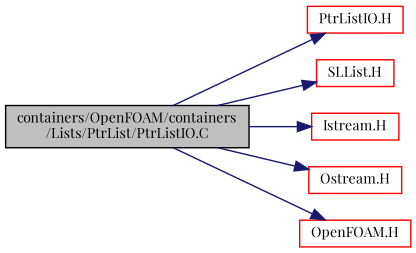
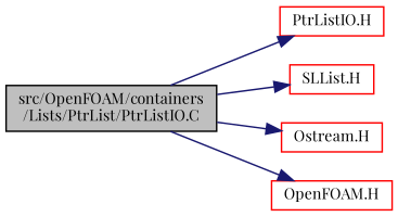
  digraph {
    fontname="Playfair Display"
    rankdir=LR
    node [color=red fontname="Playfair Display" fontsize=10 shape=record]
    edge [color=midnightblue fontname="Playfair Display" fontsize=10 labelfontname=FreeSans labelfontsize=10 style=solid]
-   n1 [color=black fillcolor=grey75 fontcolor=black height=0.2 label="containers/OpenFOAM/containers\l/Lists/PtrList/PtrListIO.C" style=filled width=0.4]
+   n1 [color=black fillcolor=grey75 fontcolor=black height=0.2 label="src/OpenFOAM/containers\l/Lists/PtrList/PtrListIO.C" style=filled width=0.4]
    n2 [height=0.2 label="PtrListIO.H" width=0.4]
    n3 [height=0.2 label="SLList.H" width=0.4]
-   n4 [height=0.2 label="Istream.H" width=0.4]
    n5 [height=0.2 label="Ostream.H" width=0.4]
    n6 [height=0.2 label="OpenFOAM.H" width=0.4]
    n1 -> n2
    n1 -> n3
-   n1 -> n4
    n1 -> n5
    n1 -> n6
  }
